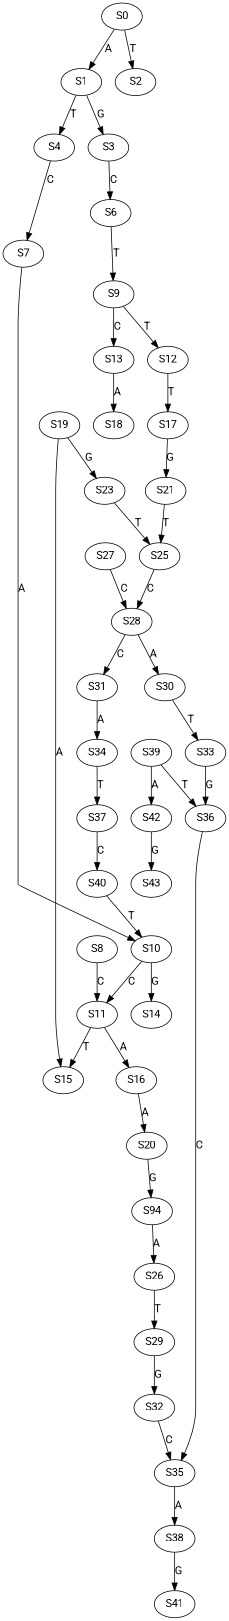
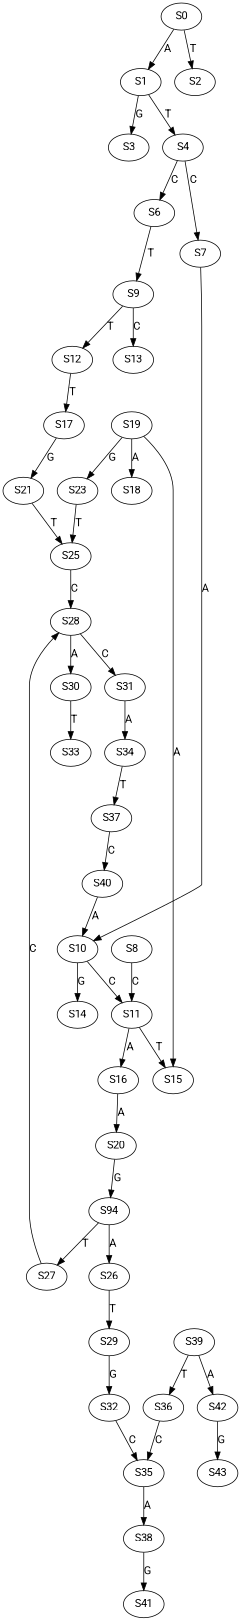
  strict digraph {
    fontname=Roboto
    node [fontname=Roboto]
    edge [fontname=Roboto]
    S0
    S1
    S2
    S3
    S4
    S6
    S7
    S9
    S10
    S8
    S11
    S12
    S13
    S14
    S15
    S16
    S17
    S18
    S20
    S21
    S19
    S23
    n23 [label=S94]
    S25
    S26
    S27
    S28
    S29
    S30
    S31
    S32
    S33
    S34
    S35
    S36
    S37
    S38
    S40
    S41
    S39
    S42
    S43
    S0 -> S1 [label=A]
    S0 -> S2 [label=T]
    S1 -> S3 [label=G]
    S1 -> S4 [label=T]
-   S3 -> S6 [label=C]
+   S4 -> S6 [label=C]
    S4 -> S7 [label=C]
    S6 -> S9 [label=T]
    S7 -> S10 [label=A]
    S9 -> S12 [label=T]
    S9 -> S13 [label=C]
    S10 -> S11 [label=C]
    S10 -> S14 [label=G]
    S8 -> S11 [label=C]
    S11 -> S15 [label=T]
    S11 -> S16 [label=A]
    S12 -> S17 [label=T]
-   S13 -> S18 [label=A]
+   S19 -> S18 [label=A]
    S16 -> S20 [label=A]
    S17 -> S21 [label=G]
    S20 -> n23 [label=G]
    S21 -> S25 [label=T]
    S19 -> S15 [label=A]
    S19 -> S23 [label=G]
    S23 -> S25 [label=T]
    n23 -> S26 [label=A]
+   n23 -> S27 [label=T]
    S25 -> S28 [label=C]
    S26 -> S29 [label=T]
    S27 -> S28 [label=C]
    S28 -> S30 [label=A]
    S28 -> S31 [label=C]
    S29 -> S32 [label=G]
    S30 -> S33 [label=T]
    S31 -> S34 [label=A]
    S32 -> S35 [label=C]
-   S33 -> S36 [label=G]
    S34 -> S37 [label=T]
    S35 -> S38 [label=A]
    S36 -> S35 [label=C]
    S37 -> S40 [label=C]
    S38 -> S41 [label=G]
-   S40 -> S10 [label=T]
+   S40 -> S10 [label=A]
    S39 -> S36 [label=T]
    S39 -> S42 [label=A]
    S42 -> S43 [label=G]
  }
